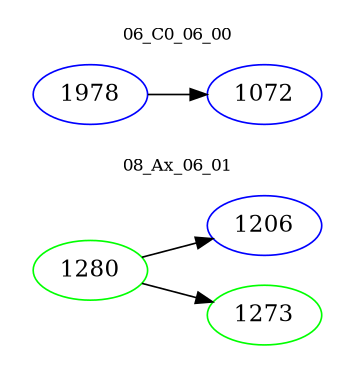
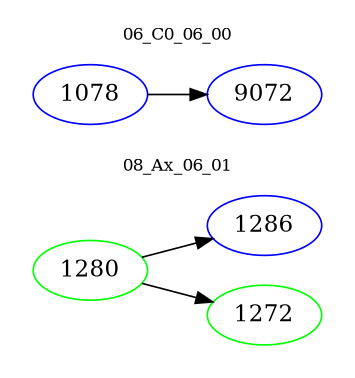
  digraph {
    rankdir=LR
    node [color=blue]
    edge [color=black]
    n1 [color=green label=1280]
-   n2 [color=green label=1273]
-   n3 [label=1206]
-   n4 [label=1978]
-   n5 [label=1072]
+   n2 [color=green label=1272]
+   n3 [label=1286]
+   n4 [label=1078]
+   n5 [label=9072]
    subgraph cluster_1 {
      color=white
      fontsize=10
      label="08_Ax_06_01"
      n1
      n2
      n3
    }
    subgraph cluster_2 {
      color=white
      fontsize=10
      label="06_C0_06_00"
      n4
      n5
    }
    n1 -> n2
    n1 -> n3
    n4 -> n5
  }
